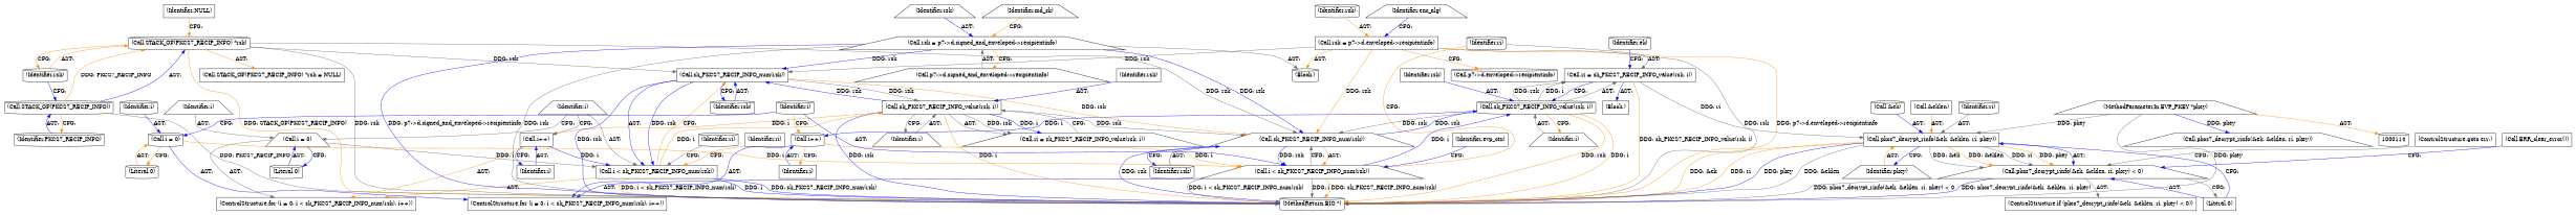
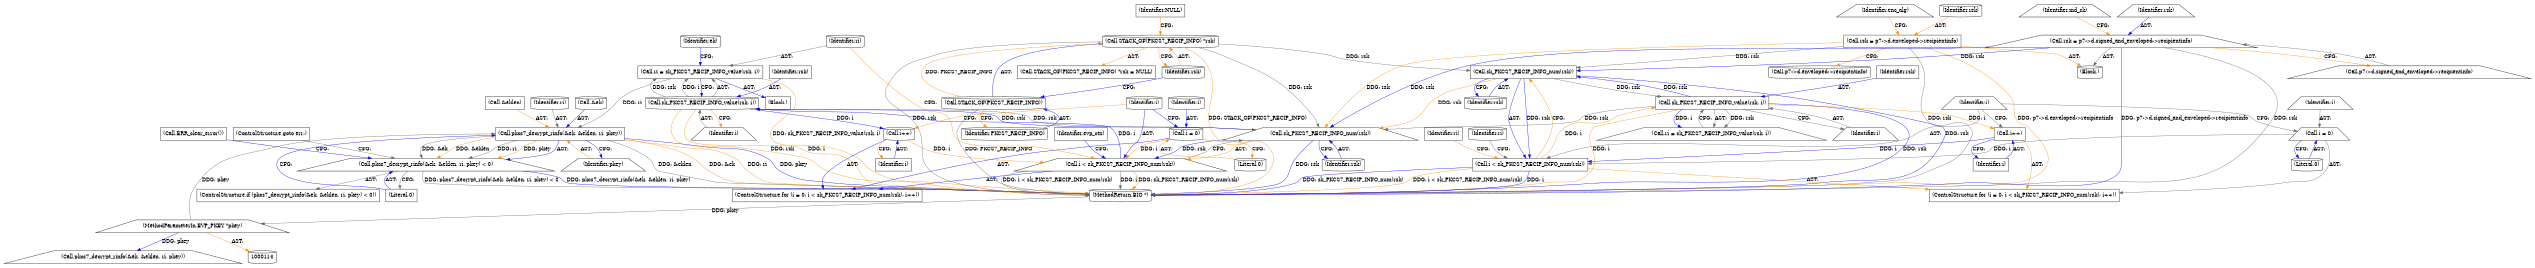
  digraph {
    node [shape=box]
    edge [color=blue]
    n1 [label="(Call,pkcs7_decrypt_rinfo(&ek, &eklen, ri, pkey))"]
    n2 [label="(Call,pkcs7_decrypt_rinfo(&ek, &eklen, ri, pkey) < 0)" shape=trapezium]
    n3 [label="(Identifier,pkey)" shape=trapezium]
    n4 [label="(MethodReturn,BIO *)" shape=cylinder]
    n5 [label="(Literal,0)"]
    n6 [label="(ControlStructure,if (pkcs7_decrypt_rinfo(&ek, &eklen, ri, pkey) < 0))"]
    n7 [label="(Call,ri = sk_PKCS7_RECIP_INFO_value(rsk, i))"]
    n8 [label="(Call,sk_PKCS7_RECIP_INFO_value(rsk, i))" shape=cylinder]
    n9 [label="(Block,)"]
    n10 [label="(Call,sk_PKCS7_RECIP_INFO_num(rsk))" shape=trapezium]
    n11 [label="(Call,i++)" shape=cylinder]
    n12 [label="(Identifier,i)" shape=trapezium]
    n13 [label="(Call,i < sk_PKCS7_RECIP_INFO_num(rsk))" shape=trapezium]
    n14 [label="(Identifier,rsk)" shape=cylinder]
    n15 [label="(ControlStructure,for (i = 0; i < sk_PKCS7_RECIP_INFO_num(rsk); i++))"]
    n16 [label="(Identifier,i)"]
    n17 [label="(Call,rsk = p7->d.enveloped->recipientinfo)"]
    n18 [label="(Call,sk_PKCS7_RECIP_INFO_num(rsk))"]
    n19 [label="(Block,)" shape=cylinder]
    n20 [label="(Call,p7->d.enveloped->recipientinfo)" shape=cylinder]
    n21 [label="(Call,sk_PKCS7_RECIP_INFO_value(rsk, i))"]
    n22 [label="(Call,i < sk_PKCS7_RECIP_INFO_num(rsk))"]
    n23 [label="(Identifier,rsk)" shape=cylinder]
    n24 [label="(Call,STACK_OF(PKCS7_RECIP_INFO) *rsk)" shape=cylinder]
    n25 [label="(Identifier,rsk)" shape=cylinder]
    n26 [label="(Call,STACK_OF(PKCS7_RECIP_INFO) *rsk = NULL)"]
    n27 [label="(Call,STACK_OF(PKCS7_RECIP_INFO))" shape=cylinder]
    n28 [label="(Identifier,PKCS7_RECIP_INFO)" shape=cylinder]
    n29 [label="(Call,i++)"]
    n30 [label="(Identifier,i)" shape=trapezium]
    n31 [label="(Call,ri = sk_PKCS7_RECIP_INFO_value(rsk, i))" shape=trapezium]
    n32 [label="(ControlStructure,for (i = 0; i < sk_PKCS7_RECIP_INFO_num(rsk); i++))"]
    n33 [label="(Identifier,i)"]
    n34 [label="(Call,i = 0)" shape=trapezium]
    n35 [label="(Literal,0)" shape=cylinder]
    n36 [label="(Call,rsk = p7->d.signed_and_enveloped->recipientinfo)" shape=trapezium]
    n37 [label="(Call,p7->d.signed_and_enveloped->recipientinfo)" shape=trapezium]
    n38 [label="(Call,i = 0)" shape=cylinder]
    n39 [label="(Literal,0)" shape=cylinder]
    n40 [label="(MethodParameterIn,EVP_PKEY *pkey)" shape=trapezium]
    n41 [label="(Call,pkcs7_decrypt_rinfo(&ek, &eklen, ri, pkey))" shape=trapezium]
    1000114 [shape=cylinder]
    n43 [label="(Call,&eklen)"]
    n44 [label="(Identifier,i)" shape=trapezium]
    n45 [label="(Identifier,ri)" shape=cylinder]
    n46 [label="(Identifier,ri)" shape=cylinder]
    n47 [label="(Identifier,rsk)"]
    n48 [label="(Identifier,i)" shape=cylinder]
    n49 [label="(Identifier,ri)"]
    n50 [label="(Identifier,ri)" shape=cylinder]
    n51 [label="(ControlStructure,goto err;)"]
    n52 [label="(Identifier,ek)" shape=cylinder]
    n53 [label="(Identifier,evp_ctx)"]
    n54 [label="(Identifier,enc_alg)" shape=trapezium]
    n55 [label="(Identifier,i)" shape=cylinder]
    n56 [label="(Identifier,rsk)" shape=cylinder]
    n57 [label="(Call,&ek)" shape=cylinder]
    n58 [label="(Identifier,md_sk)" shape=trapezium]
    n59 [label="(Call,ERR_clear_error())"]
    n60 [label="(Identifier,i)" shape=trapezium]
    n61 [label="(Identifier,rsk)" shape=trapezium]
    n62 [label="(Identifier,rsk)"]
    n63 [label="(Identifier,NULL)"]
    n1 -> n2 [label="AST: "]
    n1 -> n2 [color=gray40 label="DDG: &ek"]
    n1 -> n2 [color=darkorange label="DDG: &eklen"]
    n1 -> n2 [color=gray40 label="DDG: ri"]
    n1 -> n2 [color=darkorange label="DDG: pkey"]
    n1 -> n3 [label="CFG: "]
    n1 -> n4 [color=darkorange label="DDG: &ek"]
    n1 -> n4 [color=darkorange label="DDG: ri"]
    n1 -> n4 [label="DDG: pkey"]
    n1 -> n4 [color=gray40 label="DDG: &eklen"]
    n2 -> n4 [color=gray40 label="DDG: pkcs7_decrypt_rinfo(&ek, &eklen, ri, pkey) < 0"]
    n2 -> n4 [label="DDG: pkcs7_decrypt_rinfo(&ek, &eklen, ri, pkey)"]
    n2 -> n5 [color=gray40 label="CFG: "]
    n2 -> n6 [color=gray40 label="AST: "]
    n3 -> n1 [color=darkorange label="AST: "]
    n5 -> n1 [label="CFG: "]
    n5 -> n2 [label="AST: "]
    n7 -> n1 [color=gray40 label="DDG: ri"]
    n7 -> n4 [color=darkorange label="DDG: sk_PKCS7_RECIP_INFO_value(rsk, i)"]
    n7 -> n8 [label="CFG: "]
    n7 -> n9 [label="AST: "]
    n8 -> n4 [color=darkorange label="DDG: rsk"]
    n8 -> n4 [color=darkorange label="DDG: i"]
    n8 -> n7 [color=gray40 label="AST: "]
    n8 -> n7 [color=gray40 label="DDG: rsk"]
    n8 -> n7 [color=gray40 label="DDG: i"]
    n8 -> n10 [color=gray40 label="DDG: rsk"]
    n8 -> n11 [label="DDG: i"]
    n8 -> n12 [color=darkorange label="CFG: "]
    n10 -> n4 [label="DDG: rsk"]
    n10 -> n8 [label="DDG: rsk"]
    n10 -> n13 [color=darkorange label="AST: "]
    n10 -> n13 [label="DDG: rsk"]
    n10 -> n14 [label="CFG: "]
    n11 -> n13 [color=darkorange label="DDG: i"]
    n11 -> n15 [label="AST: "]
    n11 -> n16 [color=darkorange label="CFG: "]
    n12 -> n8 [color=gray40 label="AST: "]
    n13 -> n4 [color=gray40 label="DDG: i < sk_PKCS7_RECIP_INFO_num(rsk)"]
    n13 -> n4 [color=gray40 label="DDG: i"]
    n13 -> n4 [color=darkorange label="DDG: sk_PKCS7_RECIP_INFO_num(rsk)"]
    n13 -> n8 [label="DDG: i"]
    n13 -> n10 [color=gray40 label="CFG: "]
    n13 -> n15 [label="AST: "]
    n14 -> n10 [label="AST: "]
    n16 -> n11 [label="AST: "]
    n17 -> n4 [color=gray40 label="DDG: rsk"]
    n17 -> n4 [color=darkorange label="DDG: p7->d.enveloped->recipientinfo"]
    n17 -> n10 [color=darkorange label="DDG: rsk"]
    n17 -> n18 [color=gray40 label="DDG: rsk"]
    n17 -> n19 [color=darkorange label="AST: "]
    n17 -> n20 [color=darkorange label="CFG: "]
    n18 -> n4 [label="DDG: rsk"]
    n18 -> n10 [color=darkorange label="DDG: rsk"]
    n18 -> n21 [color=gray40 label="DDG: rsk"]
    n18 -> n22 [label="AST: "]
    n18 -> n22 [label="DDG: rsk"]
    n18 -> n23 [label="CFG: "]
    n21 -> n4 [label="DDG: rsk"]
    n21 -> n4 [color=darkorange label="DDG: i"]
    n21 -> n10 [color=gray40 label="DDG: rsk"]
    n21 -> n18 [label="DDG: rsk"]
    n21 -> n29 [color=darkorange label="DDG: i"]
    n21 -> n30 [color=gray40 label="CFG: "]
    n21 -> n31 [color=gray40 label="AST: "]
    n21 -> n31 [color=gray40 label="DDG: rsk"]
    n21 -> n31 [label="DDG: i"]
    n22 -> n4 [color=darkorange label="DDG: i < sk_PKCS7_RECIP_INFO_num(rsk)"]
    n22 -> n4 [label="DDG: i"]
    n22 -> n4 [label="DDG: sk_PKCS7_RECIP_INFO_num(rsk)"]
    n22 -> n18 [color=darkorange label="CFG: "]
    n22 -> n21 [color=darkorange label="DDG: i"]
    n22 -> n32 [color=darkorange label="AST: "]
    n23 -> n18 [label="AST: "]
    n24 -> n4 [color=darkorange label="DDG: STACK_OF(PKCS7_RECIP_INFO)"]
    n24 -> n4 [color=gray40 label="DDG: rsk"]
    n24 -> n10 [color=gray40 label="DDG: rsk"]
    n24 -> n18 [color=gray40 label="DDG: rsk"]
    n24 -> n25 [color=darkorange label="CFG: "]
    n24 -> n26 [color=darkorange label="AST: "]
    n25 -> n24 [color=darkorange label="AST: "]
    n25 -> n27 [label="CFG: "]
    n27 -> n4 [color=gray40 label="DDG: PKCS7_RECIP_INFO"]
    n27 -> n24 [label="AST: "]
    n27 -> n24 [color=darkorange label="DDG: PKCS7_RECIP_INFO"]
    n27 -> n28 [color=darkorange label="CFG: "]
    n28 -> n27 [label="AST: "]
    n29 -> n22 [label="DDG: i"]
    n29 -> n32 [color=darkorange label="AST: "]
    n29 -> n33 [label="CFG: "]
    n30 -> n21 [color=gray40 label="AST: "]
    n31 -> n21 [color=gray40 label="CFG: "]
    n33 -> n29 [label="AST: "]
    n34 -> n22 [color=gray40 label="DDG: i"]
    n34 -> n32 [color=gray40 label="AST: "]
    n34 -> n35 [label="CFG: "]
    n35 -> n34 [label="AST: "]
    n36 -> n4 [label="DDG: p7->d.signed_and_enveloped->recipientinfo"]
    n36 -> n4 [color=gray40 label="DDG: rsk"]
    n36 -> n10 [label="DDG: rsk"]
    n36 -> n18 [label="DDG: rsk"]
    n36 -> n19 [color=gray40 label="AST: "]
    n36 -> n37 [color=darkorange label="CFG: "]
    n37 -> n36 [color=gray40 label="AST: "]
    n38 -> n13 [color=darkorange label="DDG: i"]
    n38 -> n15 [label="AST: "]
    n38 -> n39 [color=darkorange label="CFG: "]
    n39 -> n38 [color=darkorange label="AST: "]
    n40 -> n1 [color=gray40 label="DDG: pkey"]
-   n40 -> n4 [color=gray40 label="DDG: pkey"]
+   n4 -> n40 [color=gray40 label="DDG: pkey"]
    n40 -> n41 [label="DDG: pkey"]
    n40 -> 1000114 [color=darkorange label="AST: "]
    n43 -> n1 [color=darkorange label="AST: "]
    n44 -> n22 [color=gray40 label="AST: "]
    n44 -> n29 [color=gray40 label="CFG: "]
    n44 -> n34 [color=gray40 label="CFG: "]
    n45 -> n7 [color=gray40 label="AST: "]
    n45 -> n13 [color=darkorange label="CFG: "]
    n46 -> n22 [color=gray40 label="CFG: "]
    n47 -> n8 [label="AST: "]
    n48 -> n38 [label="AST: "]
    n49 -> n22 [color=darkorange label="CFG: "]
    n50 -> n1 [color=gray40 label="AST: "]
    n51 -> n2 [color=gray40 label="CFG: "]
    n52 -> n7 [label="CFG: "]
    n53 -> n13 [label="CFG: "]
-   n54 -> n17 [label="CFG: "]
+   n54 -> n17 [color=darkorange label="CFG: "]
    n55 -> n11 [color=darkorange label="CFG: "]
    n55 -> n13 [label="AST: "]
    n55 -> n38 [label="CFG: "]
    n56 -> n17 [color=darkorange label="AST: "]
    n57 -> n1 [label="AST: "]
    n58 -> n36 [color=darkorange label="CFG: "]
    n59 -> n2 [label="CFG: "]
    n60 -> n34 [color=gray40 label="AST: "]
    n61 -> n36 [label="AST: "]
    n62 -> n21 [label="AST: "]
    n63 -> n24 [color=darkorange label="CFG: "]
  }
